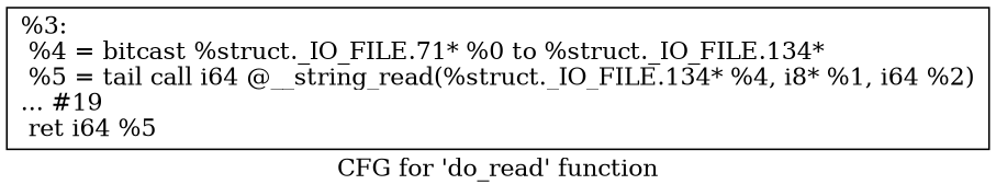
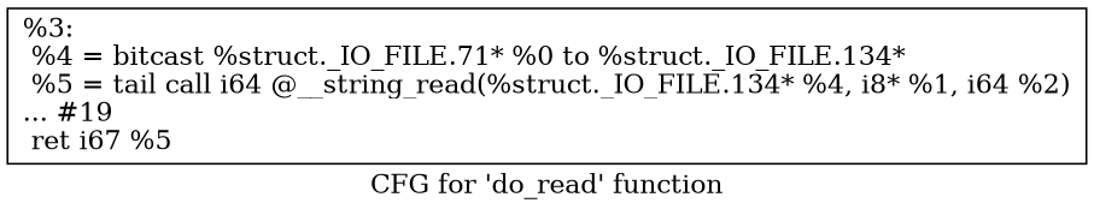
  digraph {
    label="CFG for 'do_read' function"
-   n1 [label="{%3:\l  %4 = bitcast %struct._IO_FILE.71* %0 to %struct._IO_FILE.134*\l  %5 = tail call i64 @__string_read(%struct._IO_FILE.134* %4, i8* %1, i64 %2)\l... #19\l  ret i64 %5\l}" shape=record]
+   n1 [label="{%3:\l  %4 = bitcast %struct._IO_FILE.71* %0 to %struct._IO_FILE.134*\l  %5 = tail call i64 @__string_read(%struct._IO_FILE.134* %4, i8* %1, i64 %2)\l... #19\l  ret i67 %5\l}" shape=record]
  }
